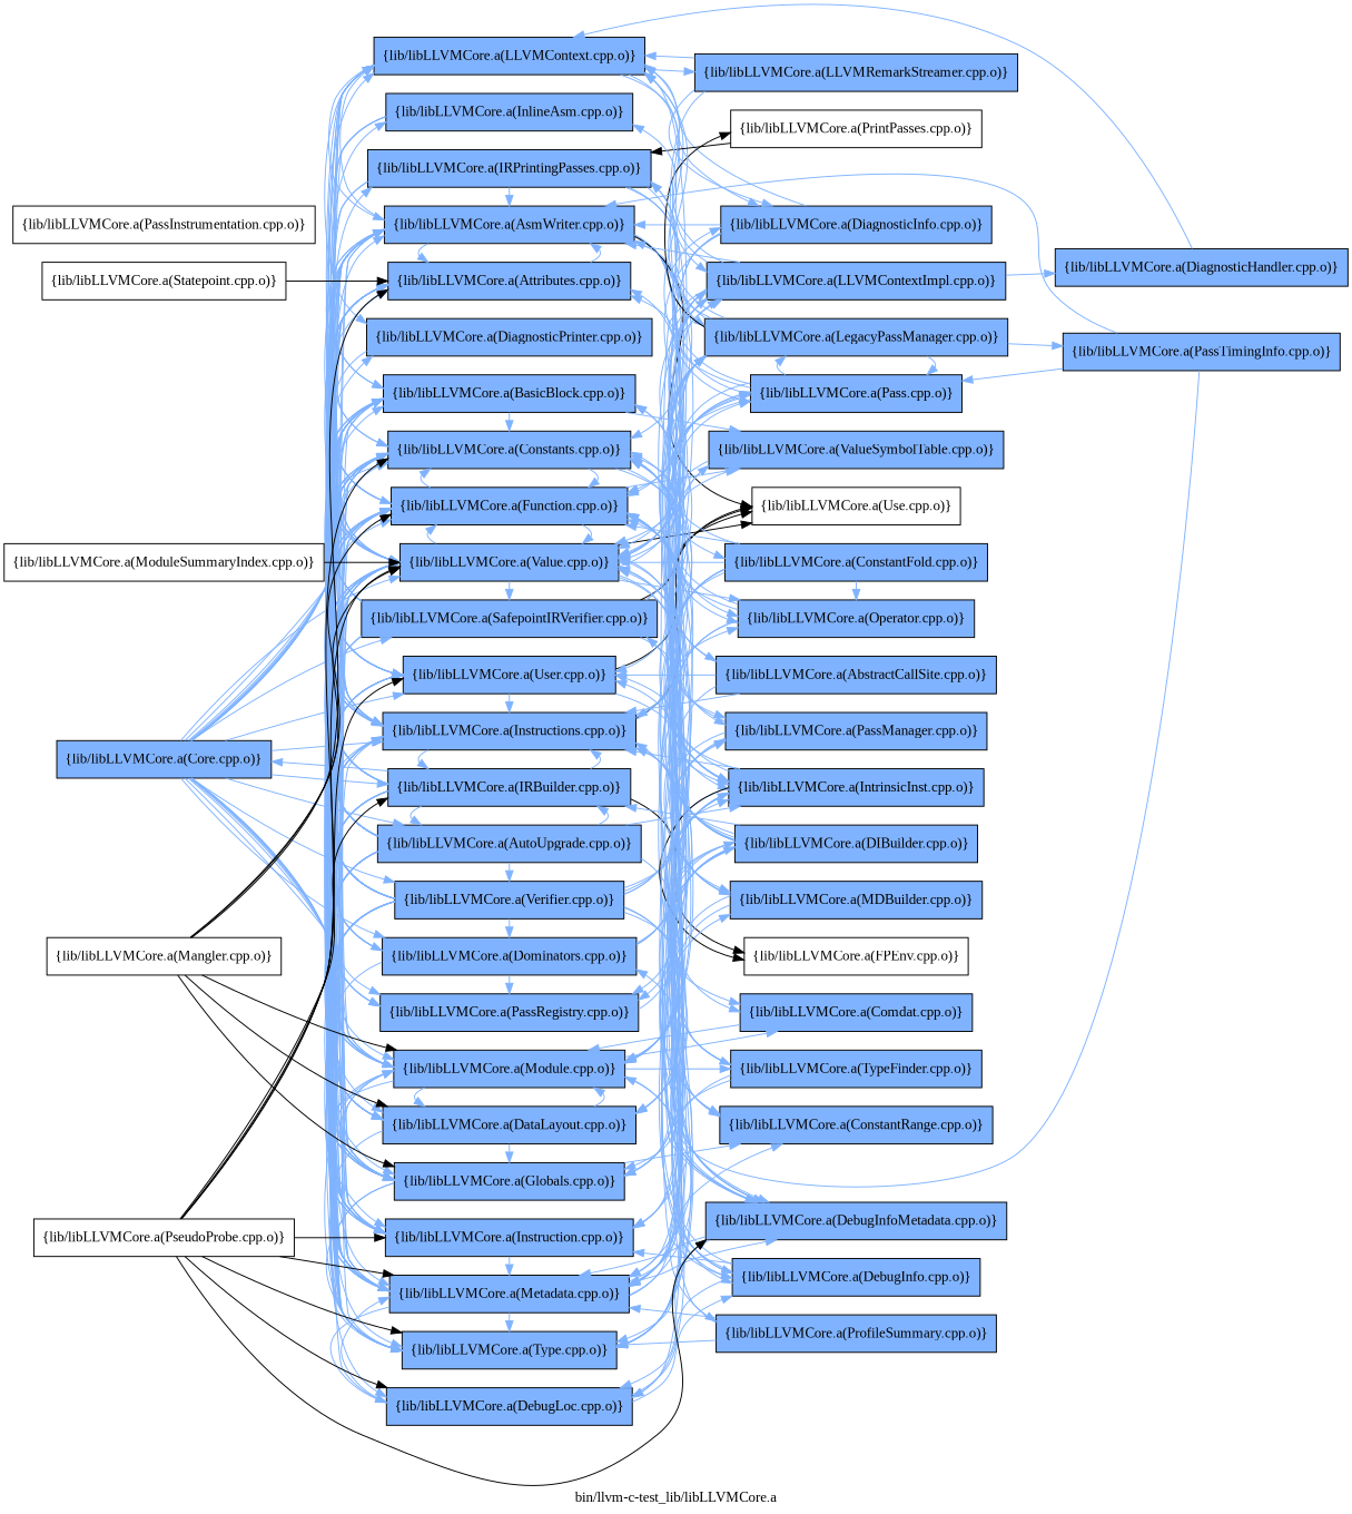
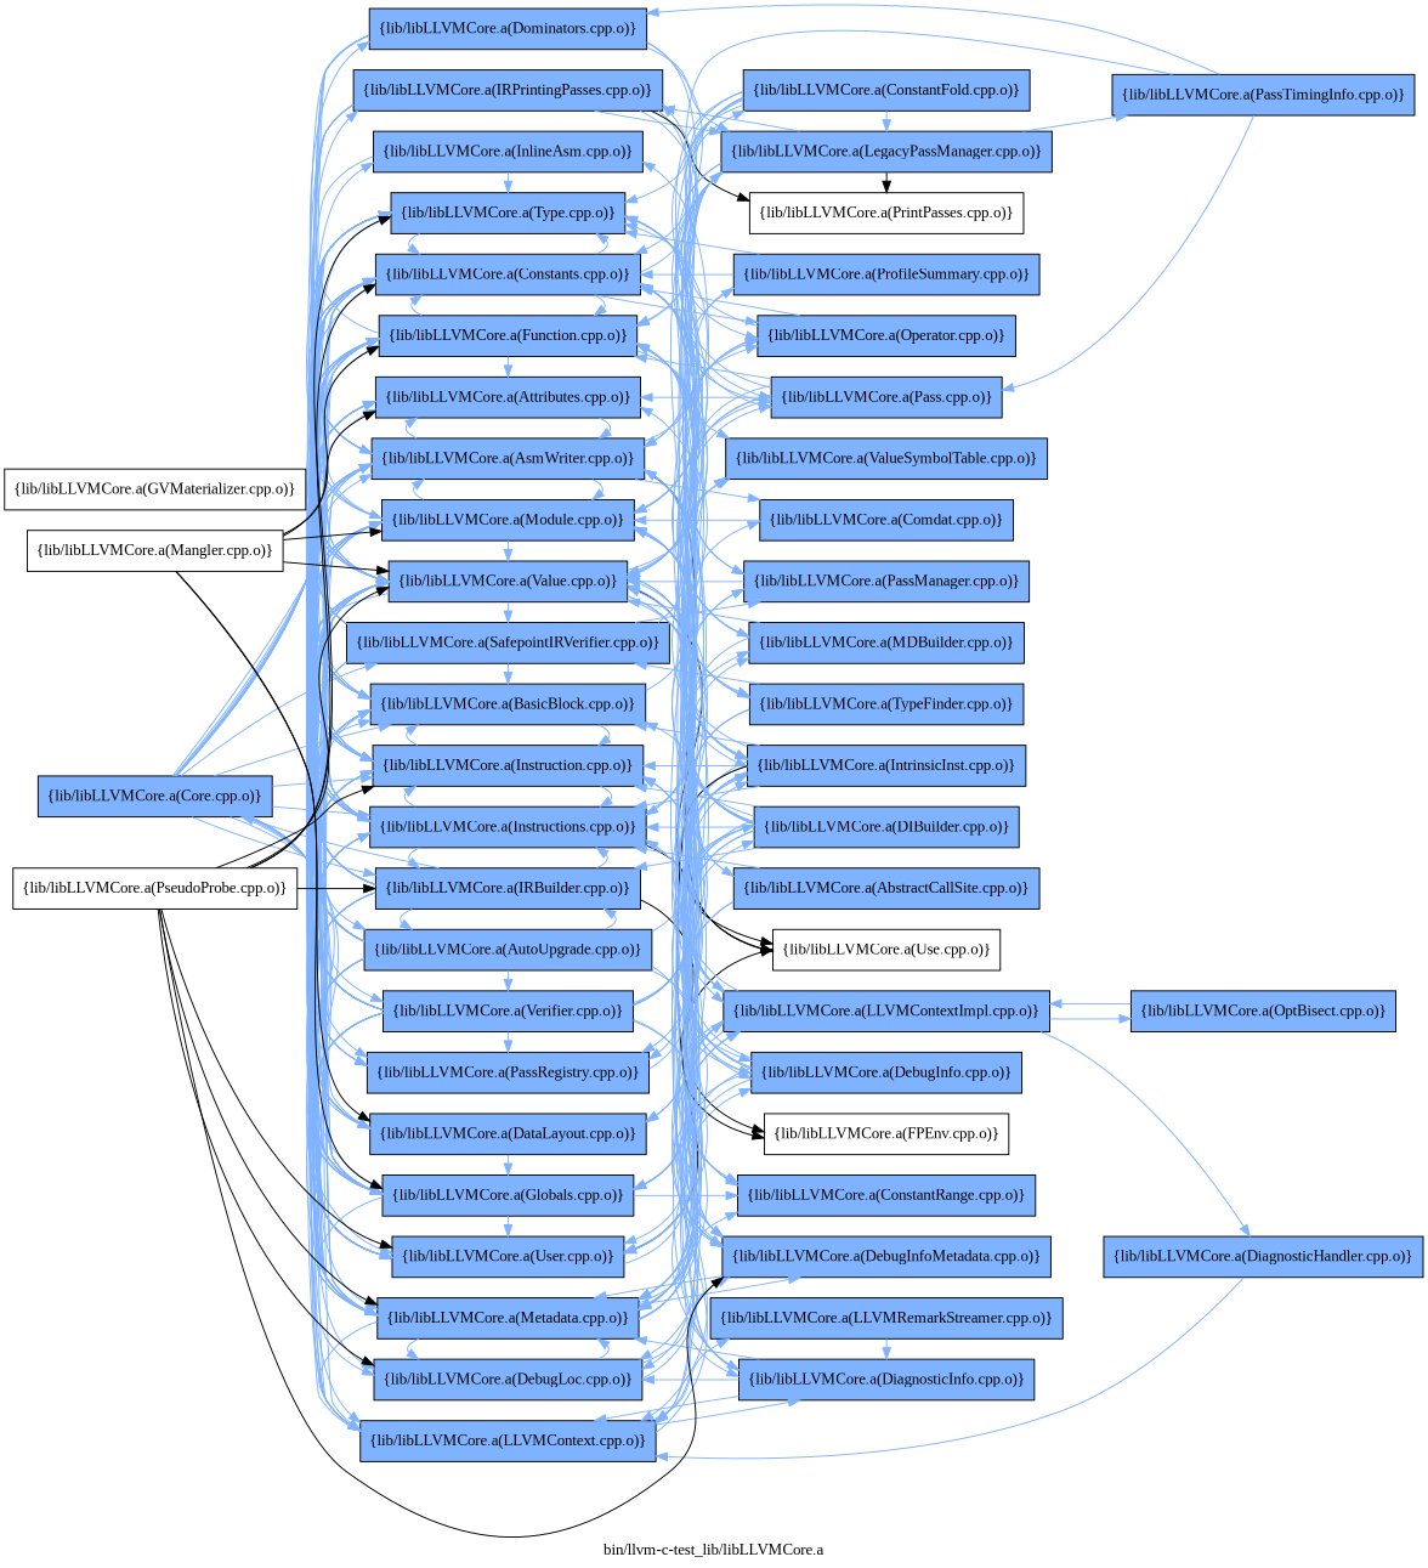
  digraph {
    fontname="Liberation Serif"
    label="bin/llvm-c-test_lib/libLLVMCore.a"
    rankdir=LR
    node [fillcolor="0.600000 0.5 1" fontname="Liberation Serif" group=1 shape=box style=filled]
    edge [color="0.600000 0.5 1" fontname="Liberation Serif"]
    n1 [label="{lib/libLLVMCore.a(Core.cpp.o)}"]
    n2 [label="{lib/libLLVMCore.a(Attributes.cpp.o)}"]
    n3 [label="{lib/libLLVMCore.a(AsmWriter.cpp.o)}"]
    n4 [label="{lib/libLLVMCore.a(AutoUpgrade.cpp.o)}"]
    n5 [label="{lib/libLLVMCore.a(BasicBlock.cpp.o)}"]
    n6 [label="{lib/libLLVMCore.a(Constants.cpp.o)}"]
    n7 [label="{lib/libLLVMCore.a(DataLayout.cpp.o)}"]
    n8 [label="{lib/libLLVMCore.a(DebugLoc.cpp.o)}"]
-   n9 [label="{lib/libLLVMCore.a(DiagnosticPrinter.cpp.o)}"]
    n10 [label="{lib/libLLVMCore.a(Dominators.cpp.o)}"]
    n11 [label="{lib/libLLVMCore.a(Function.cpp.o)}"]
    n12 [label="{lib/libLLVMCore.a(Globals.cpp.o)}"]
    n13 [label="{lib/libLLVMCore.a(IRBuilder.cpp.o)}"]
    n14 [label="{lib/libLLVMCore.a(IRPrintingPasses.cpp.o)}"]
    n15 [label="{lib/libLLVMCore.a(InlineAsm.cpp.o)}"]
    n16 [label="{lib/libLLVMCore.a(Instruction.cpp.o)}"]
    n17 [label="{lib/libLLVMCore.a(Instructions.cpp.o)}"]
    n18 [label="{lib/libLLVMCore.a(LLVMContext.cpp.o)}"]
    n19 [label="{lib/libLLVMCore.a(Metadata.cpp.o)}"]
    n20 [label="{lib/libLLVMCore.a(Module.cpp.o)}"]
    n21 [label="{lib/libLLVMCore.a(PassRegistry.cpp.o)}"]
    n22 [label="{lib/libLLVMCore.a(SafepointIRVerifier.cpp.o)}"]
    n23 [label="{lib/libLLVMCore.a(Type.cpp.o)}"]
    n24 [label="{lib/libLLVMCore.a(User.cpp.o)}"]
    n25 [label="{lib/libLLVMCore.a(Value.cpp.o)}"]
    n26 [label="{lib/libLLVMCore.a(Verifier.cpp.o)}"]
    n27 [label="{lib/libLLVMCore.a(Comdat.cpp.o)}"]
    n28 [label="{lib/libLLVMCore.a(ConstantRange.cpp.o)}"]
    n29 [label="{lib/libLLVMCore.a(DebugInfoMetadata.cpp.o)}"]
    n30 [label="{lib/libLLVMCore.a(IntrinsicInst.cpp.o)}"]
    n31 [label="{lib/libLLVMCore.a(Operator.cpp.o)}"]
    n32 [label="{lib/libLLVMCore.a(TypeFinder.cpp.o)}"]
    n33 [group=0 label="{lib/libLLVMCore.a(Use.cpp.o)}" fillcolor="" style=""]
    n34 [label="{lib/libLLVMCore.a(DebugInfo.cpp.o)}"]
    n35 [label="{lib/libLLVMCore.a(DiagnosticInfo.cpp.o)}"]
    n36 [label="{lib/libLLVMCore.a(ValueSymbolTable.cpp.o)}"]
    n37 [label="{lib/libLLVMCore.a(ConstantFold.cpp.o)}"]
    n38 [label="{lib/libLLVMCore.a(LegacyPassManager.cpp.o)}"]
    n39 [label="{lib/libLLVMCore.a(Pass.cpp.o)}"]
    n40 [label="{lib/libLLVMCore.a(PassManager.cpp.o)}"]
    n41 [label="{lib/libLLVMCore.a(AbstractCallSite.cpp.o)}"]
    n42 [label="{lib/libLLVMCore.a(MDBuilder.cpp.o)}"]
    n43 [group=0 label="{lib/libLLVMCore.a(FPEnv.cpp.o)}" fillcolor="" style=""]
    n44 [group=0 label="{lib/libLLVMCore.a(PrintPasses.cpp.o)}" fillcolor="" style=""]
    n45 [label="{lib/libLLVMCore.a(LLVMContextImpl.cpp.o)}"]
    n46 [label="{lib/libLLVMCore.a(LLVMRemarkStreamer.cpp.o)}"]
    n47 [label="{lib/libLLVMCore.a(DIBuilder.cpp.o)}"]
    n48 [label="{lib/libLLVMCore.a(ProfileSummary.cpp.o)}"]
    n49 [label="{lib/libLLVMCore.a(PassTimingInfo.cpp.o)}"]
    n50 [label="{lib/libLLVMCore.a(DiagnosticHandler.cpp.o)}"]
-   n53 [group=0 label="{lib/libLLVMCore.a(ModuleSummaryIndex.cpp.o)}" fillcolor="" style=""]
-   n54 [group=0 label="{lib/libLLVMCore.a(PassInstrumentation.cpp.o)}" fillcolor="" style=""]
+   n51 [label="{lib/libLLVMCore.a(OptBisect.cpp.o)}"]
+   n52 [group=0 label="{lib/libLLVMCore.a(GVMaterializer.cpp.o)}" fillcolor="" style=""]
    n55 [group=0 label="{lib/libLLVMCore.a(Mangler.cpp.o)}" fillcolor="" style=""]
-   n56 [group=0 label="{lib/libLLVMCore.a(Statepoint.cpp.o)}" fillcolor="" style=""]
    n57 [group=0 label="{lib/libLLVMCore.a(PseudoProbe.cpp.o)}" fillcolor="" style=""]
    subgraph sub_1 {
      rank=same
      n1
    }
    subgraph sub_2 {
      rank=same
      n2
      n3
      n4
      n5
      n6
      n7
      n8
-     n9
      n10
      n11
      n12
      n13
      n14
      n15
      n16
      n17
      n18
      n19
      n20
      n21
      n22
      n23
      n24
      n25
      n26
    }
    subgraph sub_3 {
      rank=same
      n27
      n28
      n29
      n30
      n31
      n32
      n33
      n34
      n35
      n36
      n37
      n38
      n39
      n40
      n41
      n42
      n43
      n44
      n45
      n46
      n47
      n48
    }
    subgraph sub_4 {
      rank=same
      n1
    }
    subgraph sub_5 {
      rank=same
      n2
      n3
      n4
      n5
      n6
      n7
      n8
-     n9
      n10
      n11
      n12
      n13
      n14
      n15
      n16
      n17
      n18
      n19
      n20
      n21
      n22
      n23
      n24
      n25
      n26
    }
    subgraph sub_6 {
      rank=same
      n27
      n28
      n29
      n30
      n31
      n32
      n33
      n34
      n35
      n36
      n37
      n38
      n39
      n40
      n41
      n42
      n43
      n44
      n45
      n46
      n47
      n48
    }
    n1 -> n2
    n1 -> n3
    n1 -> n4
    n1 -> n5
    n1 -> n6
-   n1 -> n7
    n1 -> n8
-   n1 -> n9
    n1 -> n10
    n1 -> n11
    n1 -> n12
    n1 -> n13
    n1 -> n14
    n1 -> n15
    n1 -> n16
    n1 -> n17
    n1 -> n18
    n1 -> n19
-   n1 -> n20
    n1 -> n21
    n1 -> n22
    n1 -> n23
    n1 -> n24
-   n1 -> n25
    n1 -> n26
    n2 -> n3
    n2 -> n5
    n3 -> n2
-   n3 -> n5
    n3 -> n6
    n3 -> n11
    n3 -> n12
    n3 -> n16
    n3 -> n17
    n3 -> n18
    n3 -> n19
    n3 -> n20
    n3 -> n23
    n3 -> n24
-   n3 -> n25
    n3 -> n27
    n3 -> n28
    n3 -> n29
    n3 -> n30
    n3 -> n31
    n3 -> n32
    n3 -> n33 [color=""]
    n4 -> n2
    n4 -> n3
    n4 -> n5
    n4 -> n6
    n4 -> n7
    n4 -> n11
    n4 -> n12
    n4 -> n13
    n4 -> n16
    n4 -> n17
    n4 -> n18
    n4 -> n19
    n4 -> n20
    n4 -> n23
    n4 -> n24
    n4 -> n25
    n4 -> n26
    n4 -> n30
    n4 -> n34
+   n4 -> n35
    n5 -> n6
    n5 -> n16
    n5 -> n17
    n5 -> n19
    n5 -> n23
    n5 -> n24
    n5 -> n25
    n5 -> n36
    n6 -> n11
    n6 -> n12
    n6 -> n16
    n6 -> n17
    n6 -> n23
    n6 -> n24
    n6 -> n25
    n6 -> n31
    n6 -> n37
    n7 -> n12
    n7 -> n20
    n7 -> n23
    n8 -> n19
    n8 -> n29
    n8 -> n34
-   n9 -> n25
    n10 -> n3
    n10 -> n5
    n10 -> n16
    n10 -> n21
    n10 -> n25
    n10 -> n38
    n10 -> n39
    n10 -> n40
    n11 -> n2
    n11 -> n5
    n11 -> n6
    n11 -> n7
    n11 -> n12
    n11 -> n17
    n11 -> n18
    n11 -> n19
    n11 -> n20
    n11 -> n23
    n11 -> n24
    n11 -> n25
    n11 -> n30
    n11 -> n36
    n11 -> n41
    n11 -> n42
    n12 -> n6
    n12 -> n11
    n12 -> n19
    n12 -> n20
    n12 -> n23
    n12 -> n24
    n12 -> n25
    n12 -> n28
    n13 -> n1
    n13 -> n2
    n13 -> n4
    n13 -> n5
    n13 -> n6
    n13 -> n7
    n13 -> n11
    n13 -> n12
    n13 -> n16
    n13 -> n17
    n13 -> n19
    n13 -> n23
    n13 -> n24
    n13 -> n25
    n13 -> n43 [color=""]
    n14 -> n3
    n14 -> n21
    n14 -> n25
    n14 -> n38
    n14 -> n39
    n14 -> n40
-   n44 -> n14 [color=""]
+   n14 -> n44 [color=""]
    n15 -> n23
    n15 -> n25
    n16 -> n2
    n16 -> n5
-   n15 -> n6
+   n16 -> n6
    n16 -> n17
    n16 -> n19
    n16 -> n24
    n16 -> n25
    n17 -> n2
    n17 -> n5
    n17 -> n6
    n17 -> n7
    n17 -> n11
    n17 -> n13
    n17 -> n16
    n17 -> n19
    n17 -> n20
    n17 -> n23
-   n24 -> n17
+   n17 -> n24
    n17 -> n25
    n17 -> n31
    n17 -> n33 [color=""]
    n17 -> n42
    n17 -> n45
    n18 -> n3
-   n18 -> n9
    n18 -> n35
    n18 -> n45
    n18 -> n46
    n19 -> n3
    n19 -> n6
    n19 -> n8
    n19 -> n18
    n19 -> n20
    n19 -> n23
    n19 -> n25
    n19 -> n28
    n19 -> n29
    n19 -> n42
    n19 -> n45
    n19 -> n47
    n20 -> n3
    n20 -> n6
    n20 -> n7
    n20 -> n11
    n20 -> n12
    n20 -> n18
    n20 -> n19
    n20 -> n23
    n20 -> n25
-   n20 -> n27
    n20 -> n32
-   n20 -> n36
    n20 -> n48
    n21 -> n39
    n22 -> n3
    n22 -> n5
    n22 -> n6
-   n22 -> n10
    n22 -> n11
    n22 -> n16
    n22 -> n21
-   n22 -> n33 [color=""]
    n22 -> n38
-   n22 -> n39
    n22 -> n40
    n23 -> n6
    n24 -> n30
    n24 -> n33 [color=""]
    n25 -> n2
    n25 -> n5
    n25 -> n6
    n25 -> n7
    n25 -> n11
    n25 -> n12
    n25 -> n16
    n25 -> n17
    n25 -> n18
    n25 -> n19
    n25 -> n22
    n25 -> n23
    n25 -> n24
    n25 -> n30
    n25 -> n31
    n25 -> n33 [color=""]
    n25 -> n34
    n25 -> n36
    n25 -> n45
    n26 -> n2
    n26 -> n3
    n26 -> n5
    n26 -> n6
    n26 -> n7
    n26 -> n8
-   n26 -> n10
    n26 -> n11
    n26 -> n12
    n26 -> n16
    n26 -> n17
    n26 -> n18
    n26 -> n19
    n26 -> n20
    n26 -> n21
    n26 -> n23
    n26 -> n24
    n26 -> n25
    n26 -> n27
    n26 -> n28
    n26 -> n29
    n26 -> n30
    n26 -> n38
    n26 -> n39
    n26 -> n40
    n27 -> n20
    n28 -> n17
    n29 -> n6
    n29 -> n18
    n29 -> n19
    n29 -> n23
    n29 -> n45
    n30 -> n5
    n30 -> n6
    n30 -> n7
    n30 -> n16
    n30 -> n17
    n30 -> n19
    n30 -> n20
-   n23 -> n30
+   n30 -> n23
    n30 -> n24
    n30 -> n25
    n30 -> n29
    n30 -> n43 [color=""]
    n31 -> n6
    n31 -> n7
    n31 -> n23
    n32 -> n11
    n32 -> n12
    n32 -> n19
    n32 -> n22
    n34 -> n8
    n34 -> n11
    n34 -> n16
+   n34 -> n19
    n34 -> n20
    n34 -> n25
-   n40 -> n29
+   n34 -> n29
    n34 -> n47
    n35 -> n3
-   n36 -> n8
-   n31 -> n11
+   n35 -> n8
+   n35 -> n11
    n35 -> n16
    n35 -> n18
    n35 -> n19
    n35 -> n25
-   n36 -> n25
    n37 -> n6
    n37 -> n11
    n37 -> n12
    n37 -> n17
    n37 -> n20
    n37 -> n23
    n37 -> n25
    n37 -> n31
    n38 -> n3
    n38 -> n11
    n38 -> n12
    n38 -> n14
    n38 -> n18
    n38 -> n20
    n38 -> n21
    n38 -> n25
    n38 -> n35
    n38 -> n39
    n38 -> n44 [color=""]
    n38 -> n49
    n39 -> n2
    n39 -> n11
    n39 -> n14
    n39 -> n18
    n39 -> n21
    n39 -> n25
-   n39 -> n38
+   n37 -> n38
    n40 -> n12
    n40 -> n25
    n41 -> n6
    n41 -> n17
    n41 -> n19
    n41 -> n24
    n42 -> n6
    n42 -> n19
    n42 -> n23
    n42 -> n25
    n45 -> n3
    n45 -> n6
    n45 -> n15
    n45 -> n18
    n45 -> n19
    n45 -> n20
    n45 -> n24
    n45 -> n25
    n45 -> n29
    n45 -> n50
-   n46 -> n18
-   n46 -> n25
+   n45 -> n51
    n46 -> n35
    n47 -> n2
    n47 -> n5
    n47 -> n6
    n47 -> n8
    n47 -> n11
    n47 -> n13
    n47 -> n16
    n47 -> n17
-   n47 -> n7
+   n47 -> n19
    n47 -> n20
    n47 -> n23
    n47 -> n24
    n47 -> n25
    n47 -> n29
    n47 -> n34
    n48 -> n6
    n48 -> n19
    n48 -> n23
    n49 -> n3
    n49 -> n10
    n49 -> n39
    n50 -> n18
-   n53 -> n25 [color=""]
+   n51 -> n45
    n55 -> n2 [color=""]
    n55 -> n7 [color=""]
    n55 -> n11 [color=""]
    n55 -> n12 [color=""]
    n55 -> n20 [color=""]
    n55 -> n25 [color=""]
-   n56 -> n2 [color=""]
    n57 -> n6 [color=""]
    n57 -> n8 [color=""]
    n57 -> n13 [color=""]
    n57 -> n16 [color=""]
    n57 -> n19 [color=""]
    n57 -> n23 [color=""]
    n57 -> n24 [color=""]
    n57 -> n25 [color=""]
    n57 -> n29 [color=""]
  }
